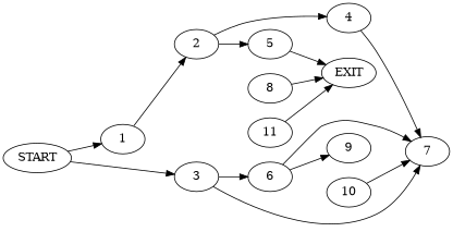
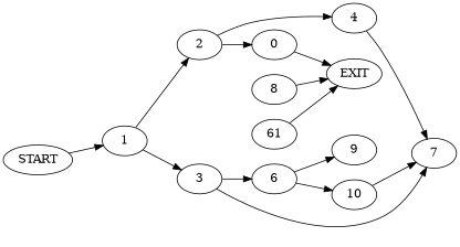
  digraph {
    rankdir=LR
    n1 [label=START]
    1
    2
    3
    n5 [label=EXIT]
    4
-   5
+   5 [label=0]
    6
    7
    9
    10
    8
-   11
+   11 [label=61]
    n1 -> 1
    1 -> 2
-   n1 -> 3
+   1 -> 3
    2 -> 4
    2 -> 5
    3 -> 6
    3 -> 7
    4 -> 7
    5 -> n5
    6 -> 9
-   6 -> 7
+   6 -> 10
    10 -> 7
    8 -> n5
    11 -> n5
  }
